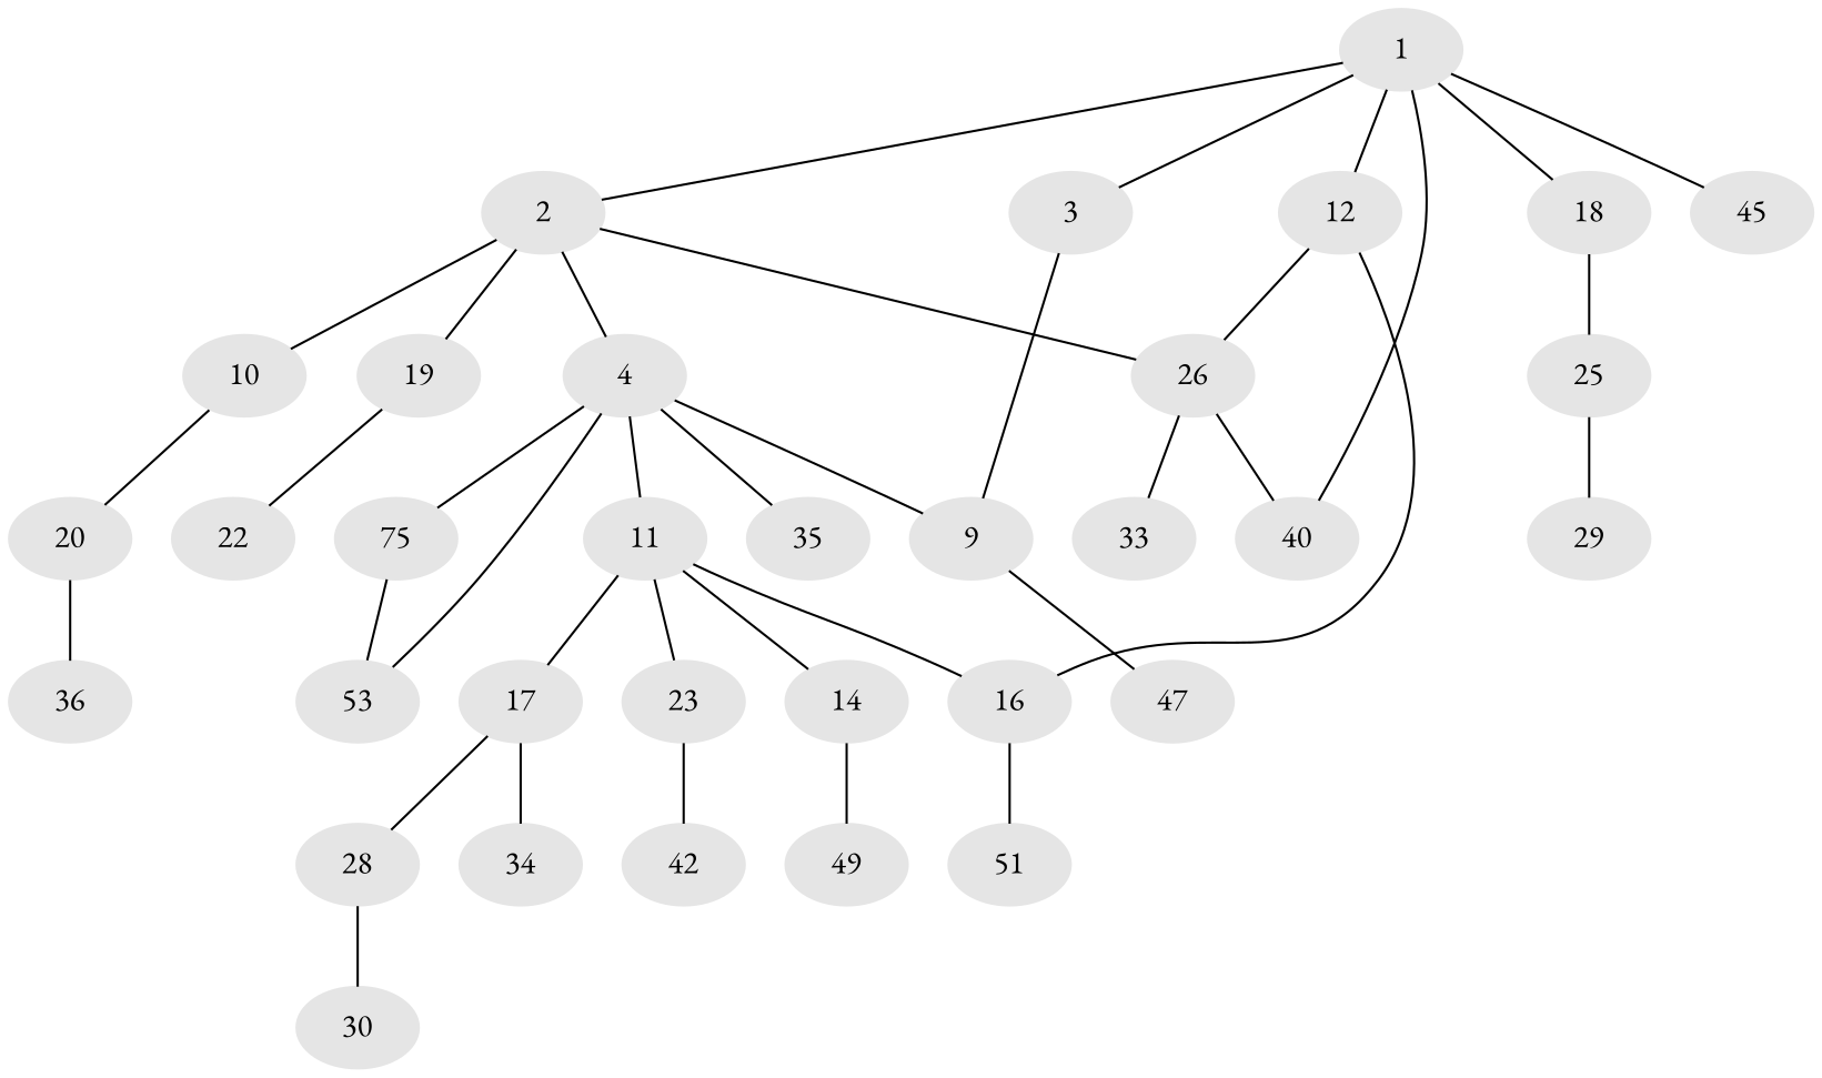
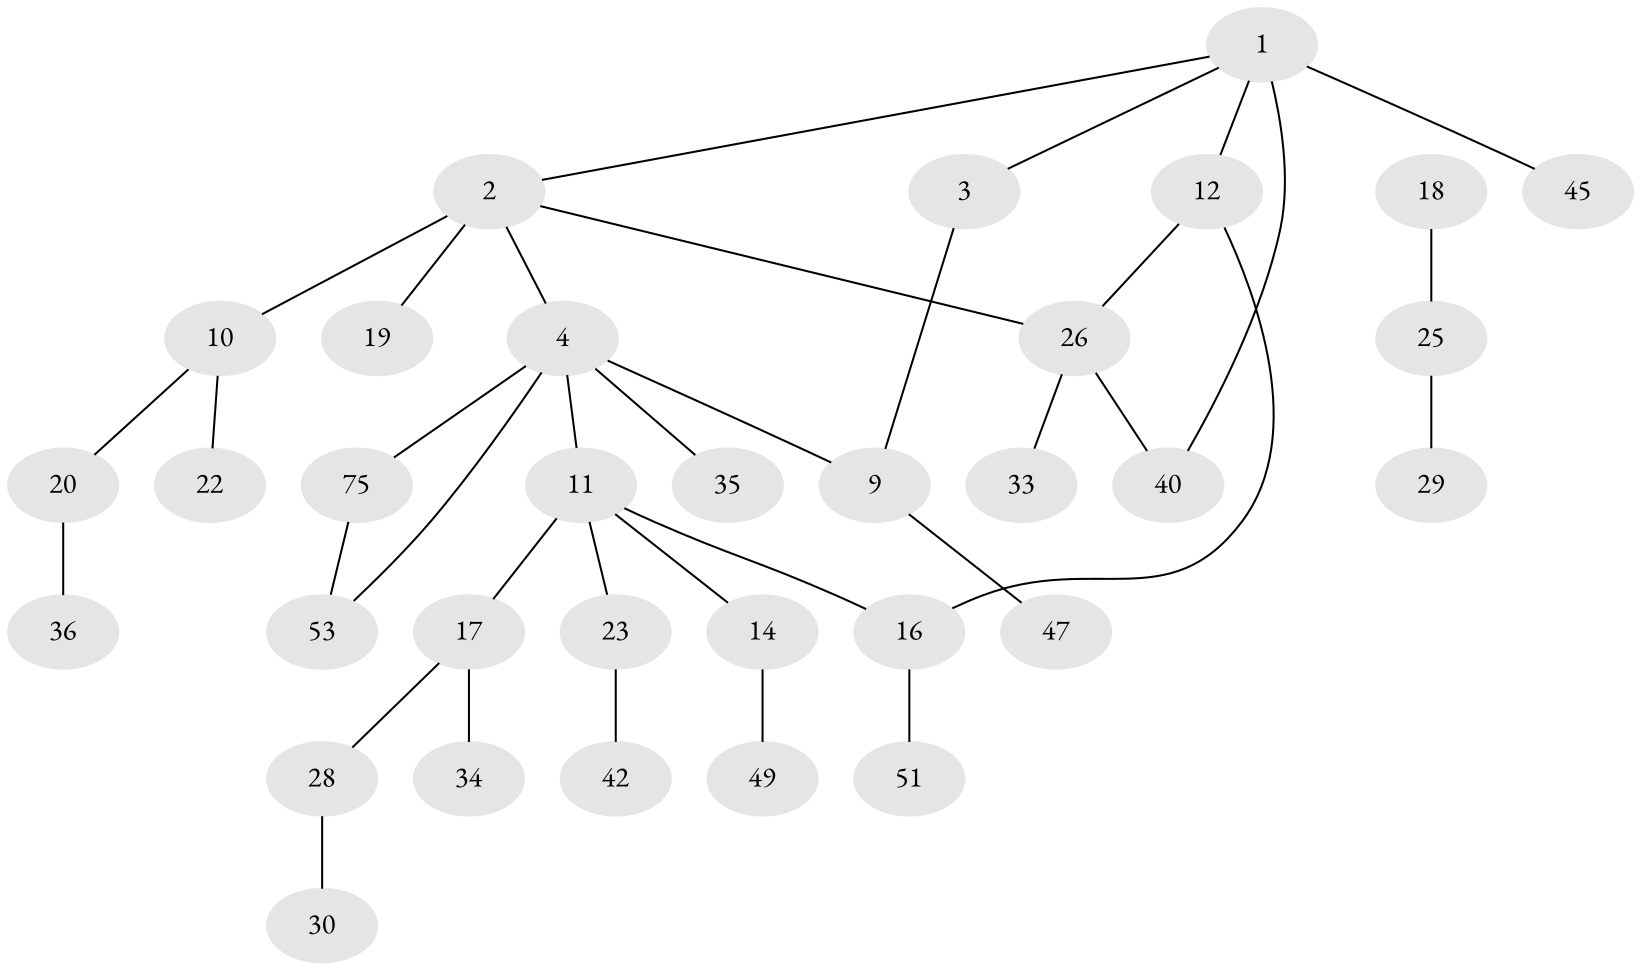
  graph {
    fontname="EB Garamond"
    node [color=gray90 fontname="EB Garamond" style=filled]
    edge [fontname="EB Garamond"]
    1 [super="+7"]
    2 [super="+6"]
    3 [super="+27"]
    12
    18
    40 [super="+46"]
    45
    4 [super="+8"]
    10 [super="+38"]
    19
    26 [super="+39"]
    9 [super="+13"]
    16 [super="+43"]
    25 [super="+37"]
    11
    n16 [label=75 super="+44"]
    35 [super="+52"]
    53
    20
    22 [super="+31"]
    33
    47
    14 [super="+21"]
    17 [super="+50"]
    23 [super="+32"]
    36 [super="+48"]
    49
    51
    28
    34
    42
    30 [super="+41"]
    29
    1 -- 2
    1 -- 3
    1 -- 12
-   1 -- 18
    1 -- 40
    1 -- 45
    2 -- 4
    2 -- 10 [weight=2]
    2 -- 19
    2 -- 26
    3 -- 9
    12 -- 26
    12 -- 16
    18 -- 25
    4 -- 9
    4 -- 11
    4 -- n16
    4 -- 35
    4 -- 53
    10 -- 20
-   19 -- 22
+   10 -- 22
    26 -- 40
    26 -- 33
    9 -- 47
    16 -- 51
    25 -- 29
    11 -- 16
    11 -- 14
    11 -- 17
    11 -- 23
    n16 -- 53
    20 -- 36
    14 -- 49
    17 -- 28
    17 -- 34
    23 -- 42
    28 -- 30
  }
